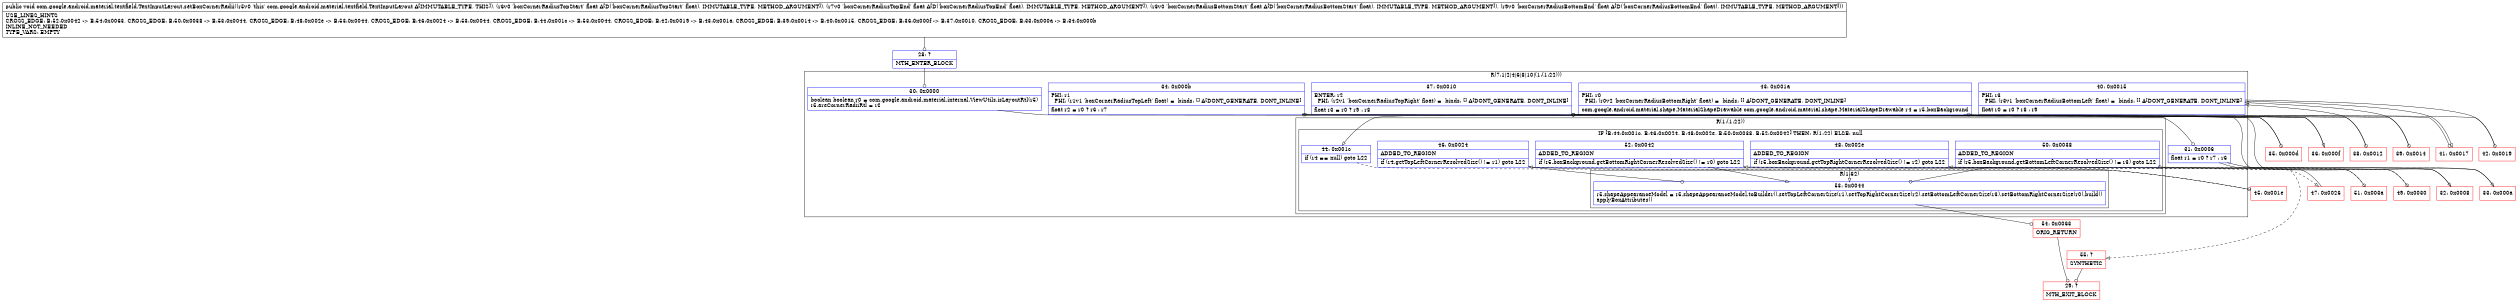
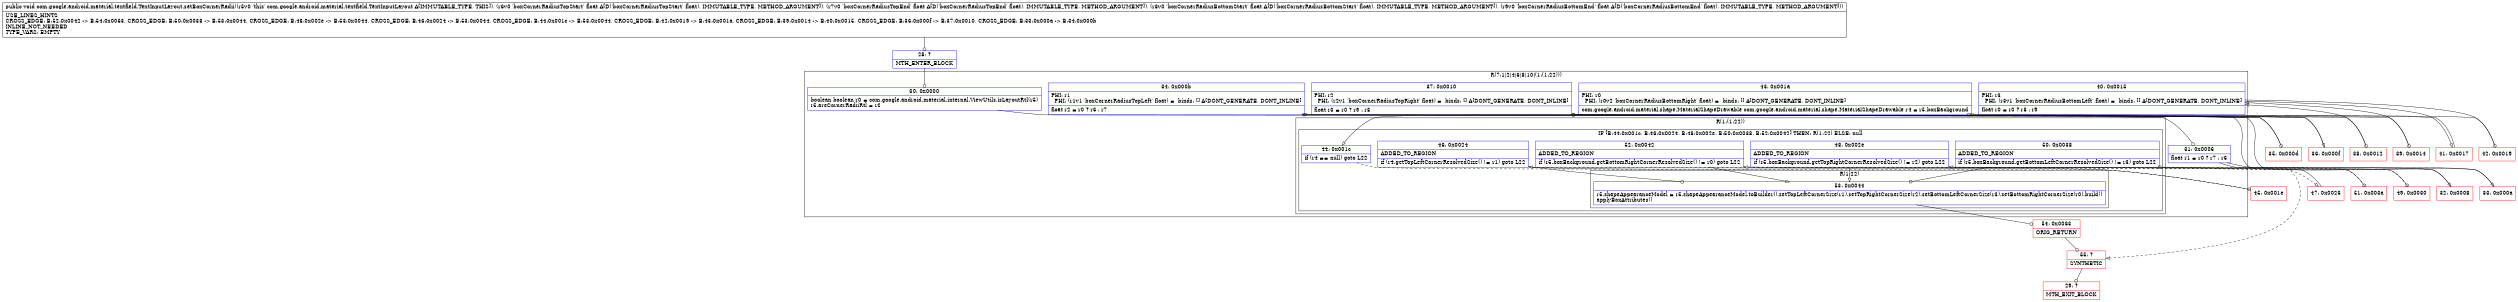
  digraph {
    fontname="DejaVu Serif"
    node [color=red fontname="DejaVu Serif" shape=record]
    edge [arrowhead=odot fontname="DejaVu Serif"]
    n1 [color=blue label="{53\:\ 0x0044|r5.shapeAppearanceModel = r5.shapeAppearanceModel.toBuilder().setTopLeftCornerSize(r1).setTopRightCornerSize(r2).setBottomLeftCornerSize(r3).setBottomRightCornerSize(r0).build()\lapplyBoxAttributes()\l}"]
    n2 [color=blue label="{44\:\ 0x001c|if (r4 == null) goto L22\l}"]
    n3 [color=blue label="{46\:\ 0x0024|ADDED_TO_REGION\l|if (r4.getTopLeftCornerResolvedSize() != r1) goto L22\l}"]
    n4 [color=blue label="{48\:\ 0x002e|ADDED_TO_REGION\l|if (r5.boxBackground.getTopRightCornerResolvedSize() != r2) goto L22\l}"]
    n5 [color=blue label="{50\:\ 0x0038|ADDED_TO_REGION\l|if (r5.boxBackground.getBottomLeftCornerResolvedSize() != r3) goto L22\l}"]
    n6 [color=blue label="{52\:\ 0x0042|ADDED_TO_REGION\l|if (r5.boxBackground.getBottomRightCornerResolvedSize() != r0) goto L22\l}"]
    n7 [color=blue label="{30\:\ 0x0000|boolean boolean r0 = com.google.android.material.internal.ViewUtils.isLayoutRtl(r5)\lr5.areCornerRadiiRtl = r0\l}"]
    n8 [color=blue label="{31\:\ 0x0006|float r1 = r0 ? r7 : r6\l}"]
    n9 [color=blue label="{34\:\ 0x000b|PHI: r1 \l  PHI: (r1v1 'boxCornerRadiusTopLeft' float) =  binds: [] A[DONT_GENERATE, DONT_INLINE]\l|float r2 = r0 ? r6 : r7\l}"]
-   n10 [color=blue label="{37\:\ 0x0010|ENTER: r2 \l  PHI: (r2v1 'boxCornerRadiusTopRight' float) =  binds: [] A[DONT_GENERATE, DONT_INLINE]\l|float r3 = r0 ? r9 : r8\l}"]
+   n10 [color=blue label="{37\:\ 0x0010|PHI: r2 \l  PHI: (r2v1 'boxCornerRadiusTopRight' float) =  binds: [] A[DONT_GENERATE, DONT_INLINE]\l|float r3 = r0 ? r9 : r8\l}"]
    n11 [color=blue label="{40\:\ 0x0015|PHI: r3 \l  PHI: (r3v1 'boxCornerRadiusBottomLeft' float) =  binds: [] A[DONT_GENERATE, DONT_INLINE]\l|float r0 = r0 ? r8 : r9\l}"]
    n12 [color=blue label="{43\:\ 0x001a|PHI: r0 \l  PHI: (r0v2 'boxCornerRadiusBottomRight' float) =  binds: [] A[DONT_GENERATE, DONT_INLINE]\l|com.google.android.material.shape.MaterialShapeDrawable com.google.android.material.shape.MaterialShapeDrawable r4 = r5.boxBackground\l}"]
    n13 [label="{54\:\ 0x0063|ORIG_RETURN\l}"]
    n14 [label="{45\:\ 0x001e}"]
    n15 [label="{47\:\ 0x0026}"]
    n16 [label="{49\:\ 0x0030}"]
    n17 [label="{51\:\ 0x003a}"]
    n18 [label="{55\:\ ?|SYNTHETIC\l}"]
    n19 [label="{32\:\ 0x0008}"]
    n20 [label="{33\:\ 0x000a}"]
    n21 [label="{35\:\ 0x000d}"]
    n22 [label="{36\:\ 0x000f}"]
    n23 [label="{38\:\ 0x0012}"]
    n24 [label="{39\:\ 0x0014}"]
    n25 [label="{41\:\ 0x0017}"]
    n26 [label="{42\:\ 0x0019}"]
    n27 [label="{29\:\ ?|MTH_EXIT_BLOCK\l}"]
    n28 [color=blue label="{28\:\ ?|MTH_ENTER_BLOCK\l}"]
    n29 [label="{public void com.google.android.material.textfield.TextInputLayout.setBoxCornerRadii((r5v0 'this' com.google.android.material.textfield.TextInputLayout A[IMMUTABLE_TYPE, THIS]), (r6v0 'boxCornerRadiusTopStart' float A[D('boxCornerRadiusTopStart' float), IMMUTABLE_TYPE, METHOD_ARGUMENT]), (r7v0 'boxCornerRadiusTopEnd' float A[D('boxCornerRadiusTopEnd' float), IMMUTABLE_TYPE, METHOD_ARGUMENT]), (r8v0 'boxCornerRadiusBottomStart' float A[D('boxCornerRadiusBottomStart' float), IMMUTABLE_TYPE, METHOD_ARGUMENT]), (r9v0 'boxCornerRadiusBottomEnd' float A[D('boxCornerRadiusBottomEnd' float), IMMUTABLE_TYPE, METHOD_ARGUMENT]))  | USE_LINES_HINTS\lCROSS_EDGE: B:52:0x0042 \-\> B:54:0x0063, CROSS_EDGE: B:50:0x0038 \-\> B:53:0x0044, CROSS_EDGE: B:48:0x002e \-\> B:53:0x0044, CROSS_EDGE: B:46:0x0024 \-\> B:53:0x0044, CROSS_EDGE: B:44:0x001c \-\> B:53:0x0044, CROSS_EDGE: B:42:0x0019 \-\> B:43:0x001a, CROSS_EDGE: B:39:0x0014 \-\> B:40:0x0015, CROSS_EDGE: B:36:0x000f \-\> B:37:0x0010, CROSS_EDGE: B:33:0x000a \-\> B:34:0x000b\lINLINE_NOT_NEEDED\lTYPE_VARS: EMPTY\l}" color=""]
    subgraph cluster_1 {
      label="R(7:1|2|4|6|8|10|(1:(1:22)))"
      n7
      n8
      n9
      n10
      n11
      n12
      subgraph cluster_2 {
        label="R(1:(1:22))"
        subgraph cluster_3 {
          label="IF [B:44:0x001c, B:46:0x0024, B:48:0x002e, B:50:0x0038, B:52:0x0042] THEN: R(1:22) ELSE: null"
          n2
          n3
          n4
          n5
          n6
          subgraph cluster_4 {
-           label="R(1:62)"
+           label="R(1:22)"
            n1
          }
        }
      }
    }
    n1 -> n13
    n2 -> n14 [style=dashed]
    n3 -> n1
    n3 -> n15 [arrowhead=onormal style=dashed]
    n4 -> n1 [arrowhead=onormal]
    n4 -> n16 [style=dashed]
    n5 -> n1
    n5 -> n17 [style=dashed]
    n6 -> n1 [arrowhead=onormal]
    n6 -> n18 [arrowhead=onormal style=dashed]
    n7 -> n8
    n8 -> n19 [arrowhead=onormal]
    n8 -> n20 [arrowhead=onormal]
    n9 -> n21
    n9 -> n22 [arrowhead=onormal]
    n10 -> n23
    n10 -> n24
    n11 -> n25 [arrowhead=onormal]
    n11 -> n26
    n12 -> n2 [arrowhead=onormal]
-   n13 -> n27
+   n13 -> n18
    n14 -> n3 [arrowhead=onormal]
    n15 -> n4 [arrowhead=onormal]
    n16 -> n5
    n17 -> n6 [arrowhead=onormal]
    n18 -> n27
    n19 -> n9
    n20 -> n9 [arrowhead=onormal]
    n21 -> n10
    n22 -> n10
    n23 -> n11 [arrowhead=onormal]
    n24 -> n11 [arrowhead=onormal]
-   n12 -> n25
+   n25 -> n12
    n26 -> n12
    n28 -> n7
    n29 -> n28
  }
